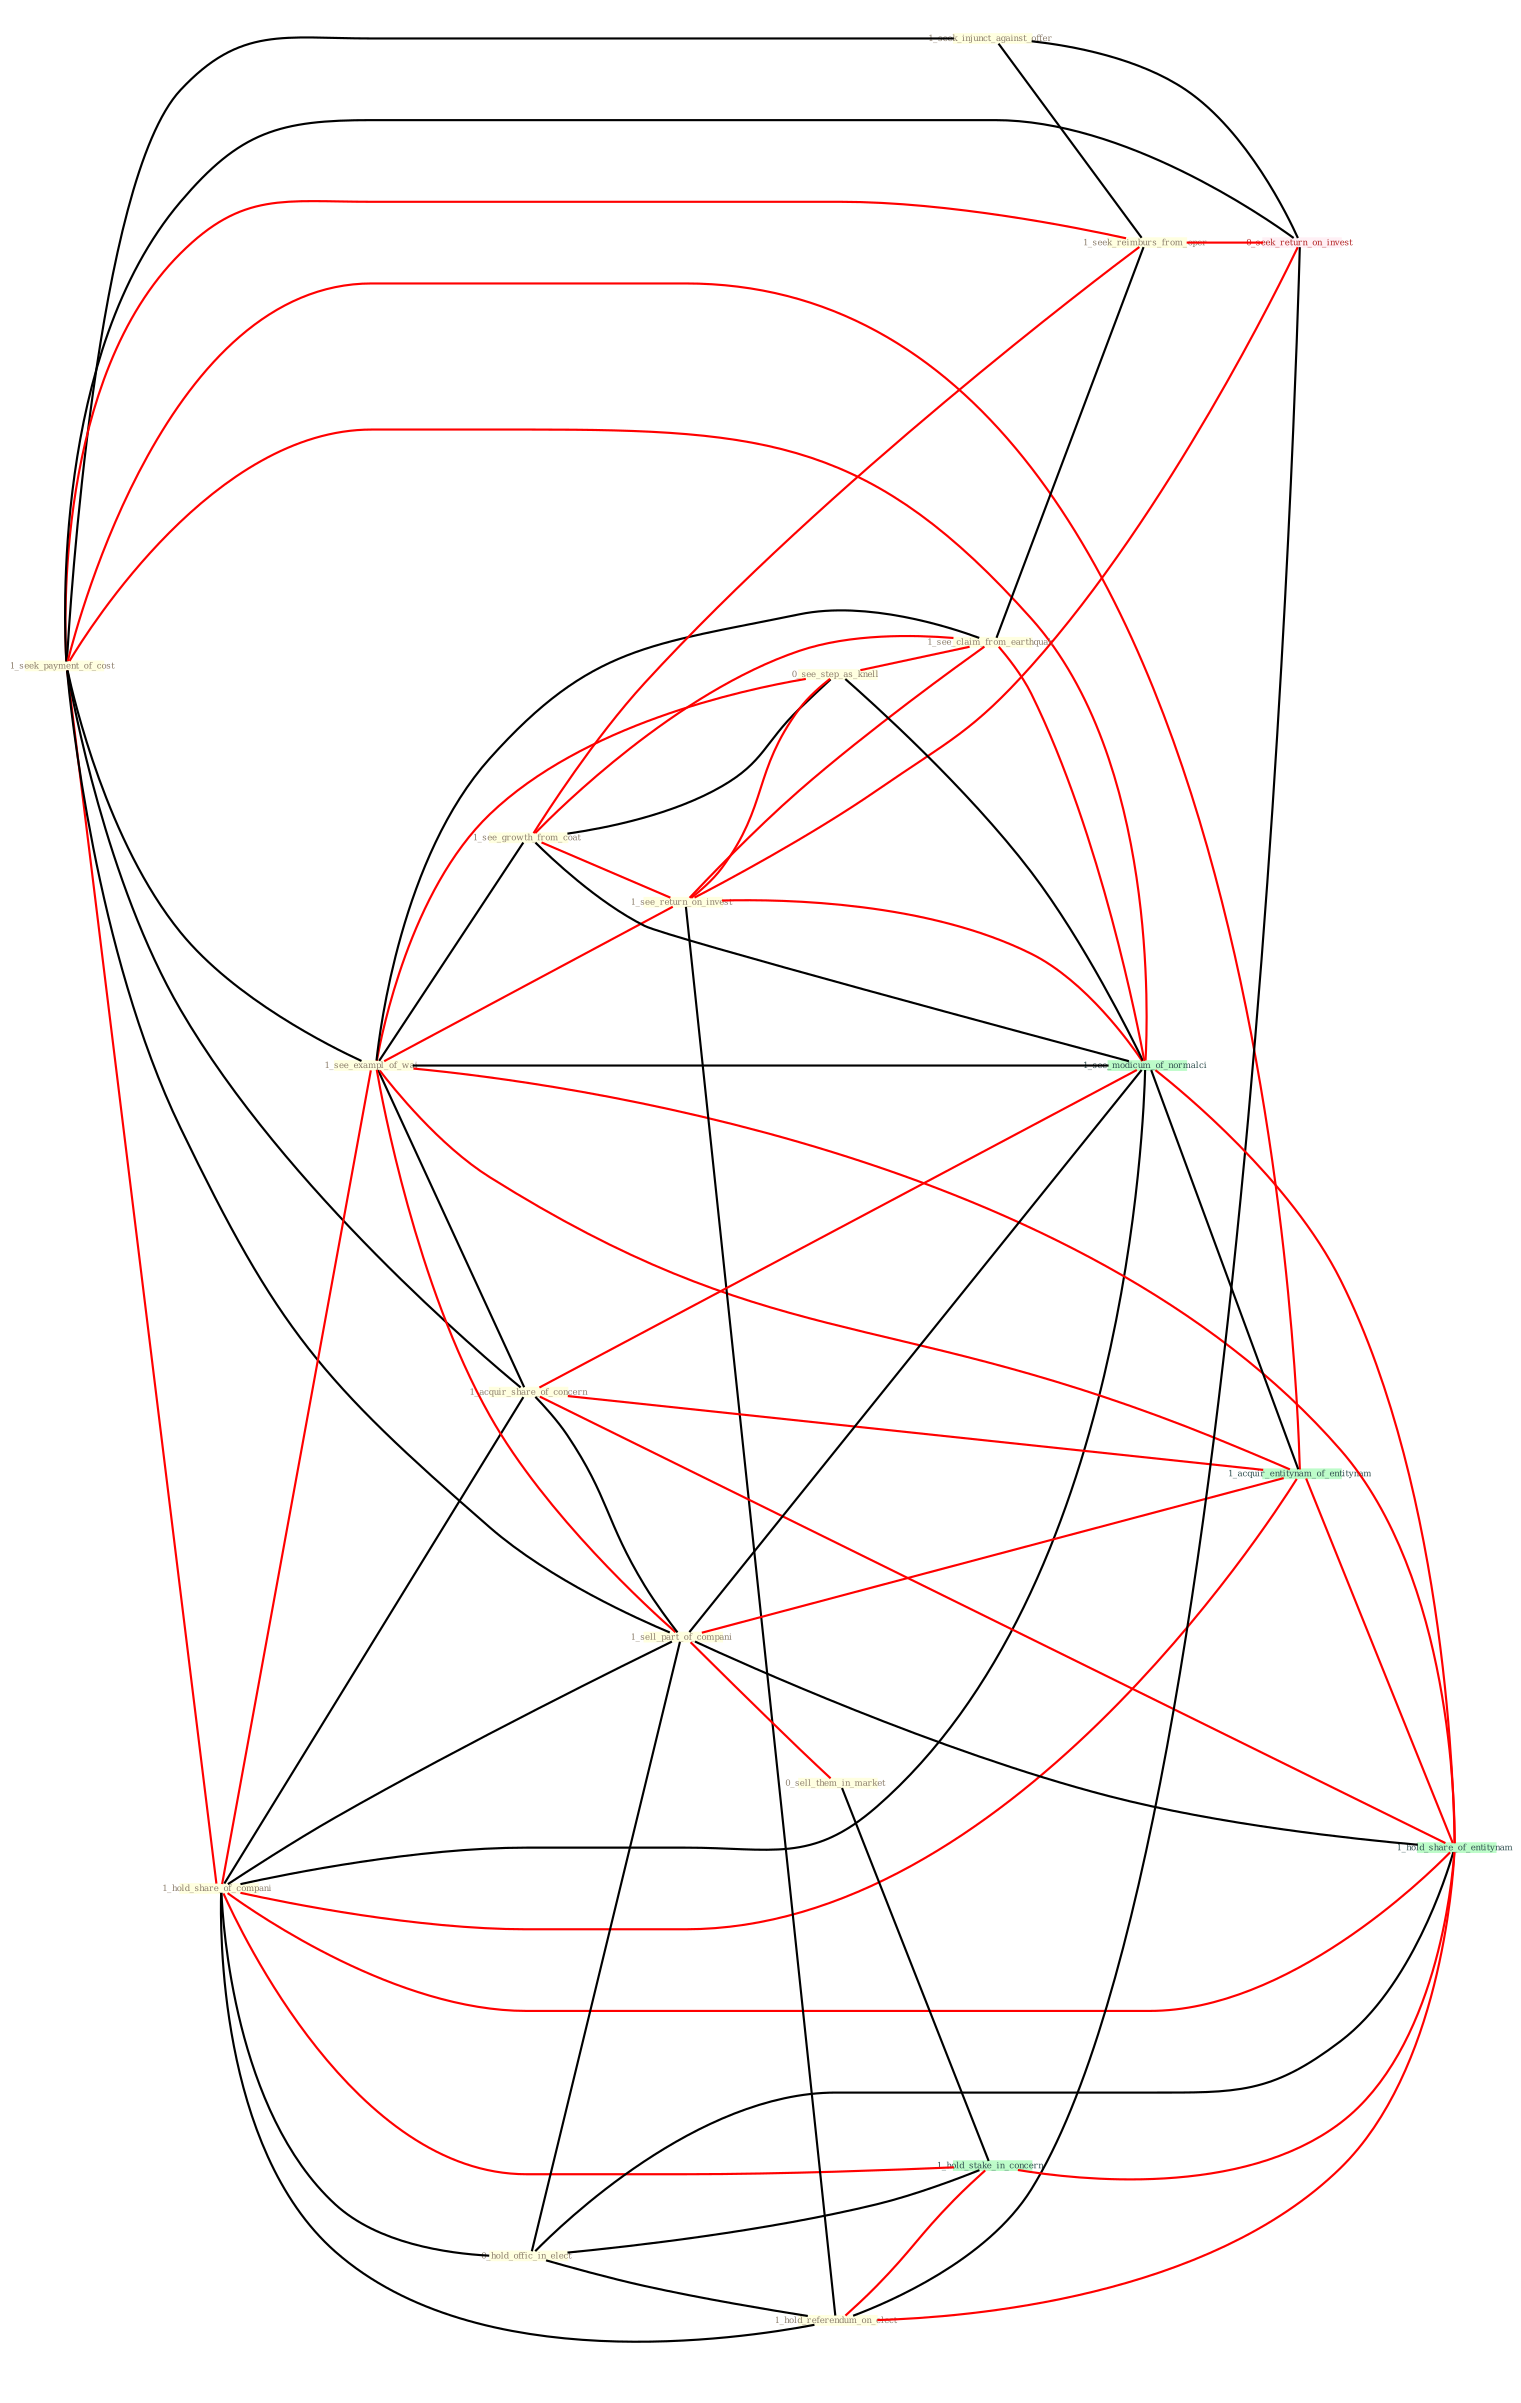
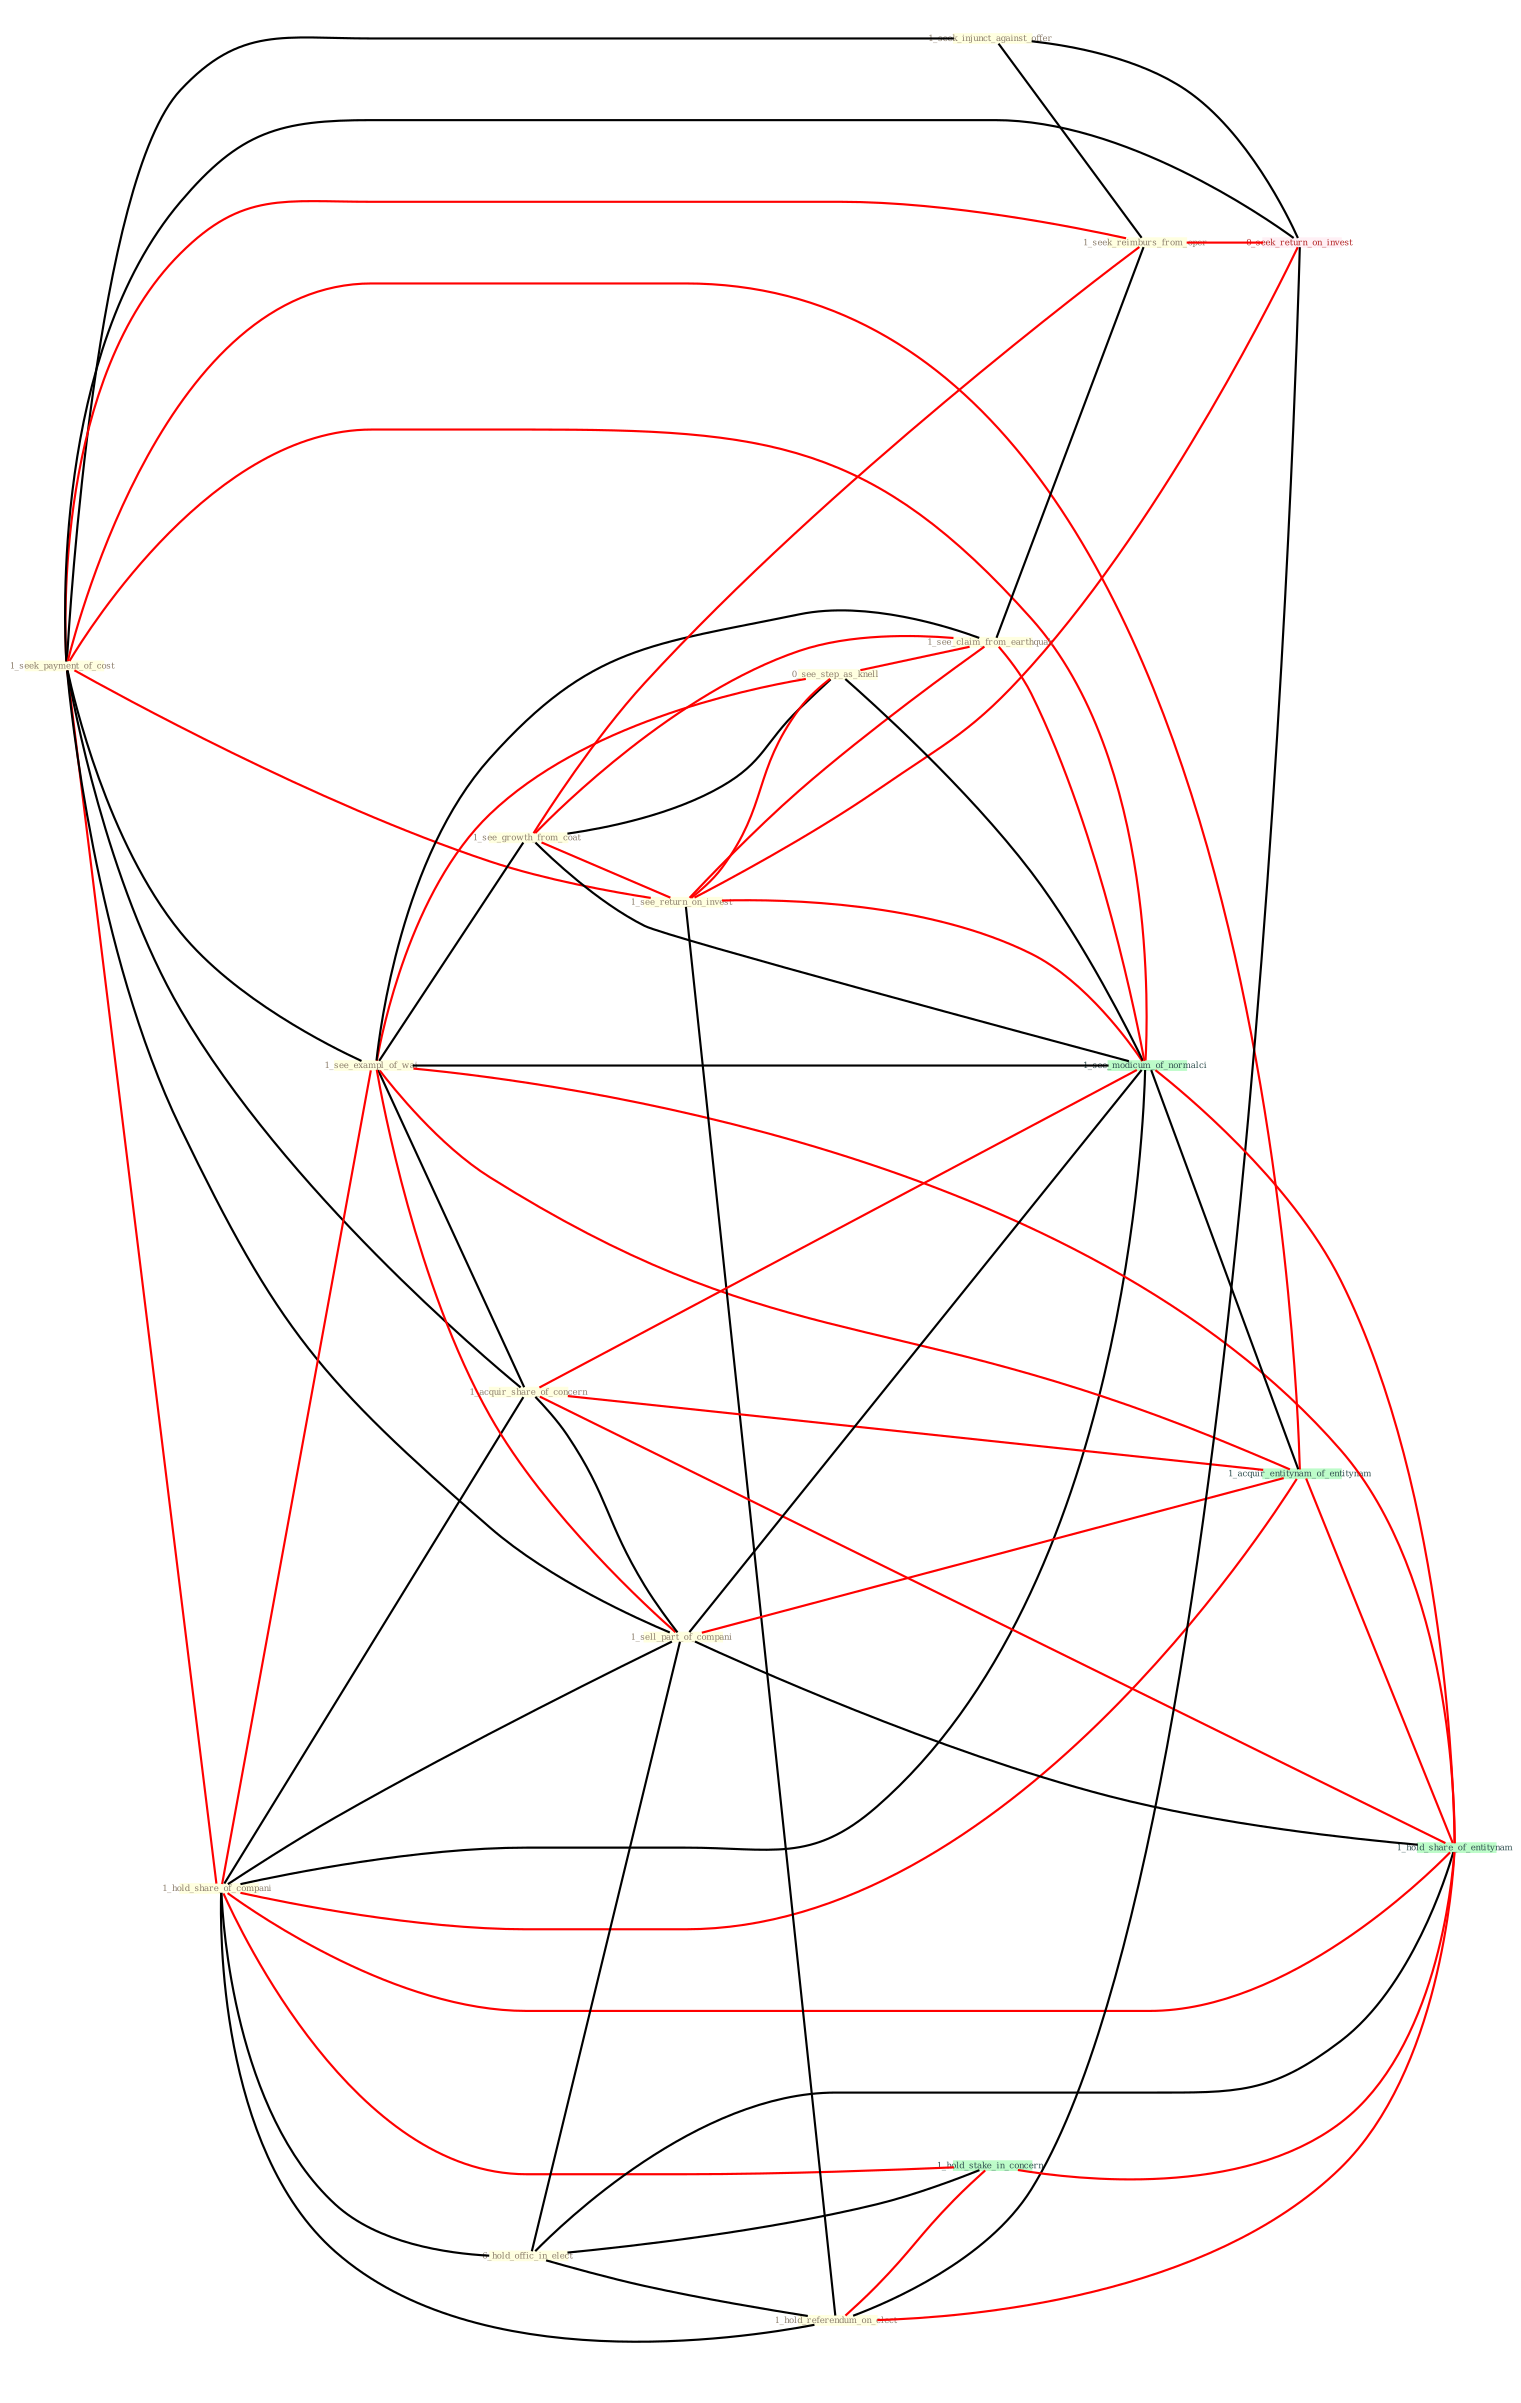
  graph {
    fontname="DejaVu Serif"
    rankdir=LR
    node [color="#ffffe0" fixedsize=true fontcolor="#8b7d6b" fontname="DejaVu Serif" fontsize=4 shape=polygon style=filled]
    edge [color=red fontname="DejaVu Serif" w=1]
    "1_seek_payment_of_cost " [height=.06 width=.5]
    "1_hold_share_of_compani " [height=.06 width=.5]
    "1_see_exampl_of_wai " [height=.06 width=.5]
    "1_see_growth_from_coat " [height=.06 width=.5]
    "1_see_return_on_invest " [height=.06 width=.5]
    "0_see_step_as_knell " [height=.06 width=.5]
    "1_see_claim_from_earthquak " [height=.06 width=.5]
    "1_seek_injunct_against_offer " [height=.06 width=.5]
    n9 [height=.06 label="1_acquir_share_of_concern" width=.5]
-   "0_hold_offic_in_elect " [height=.06 width=.5]
+   "0_hold_offic_in_elect " [height=.06 width=.5 label="6_hold_offic_in_elect"]
    "1_sell_part_of_compani " [height=.06 width=.5]
    "1_hold_referendum_on_elect " [height=.06 width=.5]
    "1_seek_reimburs_from_oper " [height=.06 width=.5]
-   "0_sell_them_in_market " [height=.06 width=.5]
    "0_seek_return_on_invest " [color="#fff0f5" fontcolor="#b22222" height=.06 width=.5]
    "1_see_modicum_of_normalci " [color="#BDFCC9" fontcolor="#2f4f4f" height=.06 width=.5]
    "1_acquir_entitynam_of_entitynam " [color="#BDFCC9" fontcolor="#2f4f4f" height=.06 width=.5]
    "1_hold_share_of_entitynam " [color="#BDFCC9" fontcolor="#2f4f4f" height=.06 width=.5]
    "1_hold_stake_in_concern " [color="#BDFCC9" fontcolor="#2f4f4f" height=.06 width=.5]
    subgraph sub_1 {
      "1_seek_payment_of_cost "
      "1_hold_share_of_compani "
      "1_see_exampl_of_wai "
      "1_see_growth_from_coat "
      "1_see_return_on_invest "
      "0_see_step_as_knell "
      "1_see_claim_from_earthquak "
      "1_seek_injunct_against_offer "
      n9
      "0_hold_offic_in_elect "
      "1_sell_part_of_compani "
      "1_hold_referendum_on_elect "
      "1_seek_reimburs_from_oper "
-     "0_sell_them_in_market "
    }
    subgraph sub_2 {
      "0_seek_return_on_invest "
    }
    "1_seek_payment_of_cost " -- "1_hold_share_of_compani "
    "1_seek_payment_of_cost " -- "1_see_exampl_of_wai " [color=black]
    "1_seek_payment_of_cost " -- "1_seek_injunct_against_offer " [color=black]
    "1_seek_payment_of_cost " -- n9 [color=black]
    "1_seek_payment_of_cost " -- "1_sell_part_of_compani " [color=black]
    "1_seek_payment_of_cost " -- "1_seek_reimburs_from_oper "
    "1_seek_payment_of_cost " -- "0_seek_return_on_invest " [color=black]
    "1_seek_payment_of_cost " -- "1_see_modicum_of_normalci "
    "1_seek_payment_of_cost " -- "1_acquir_entitynam_of_entitynam "
    "1_hold_share_of_compani " -- "1_see_exampl_of_wai "
    "1_hold_share_of_compani " -- n9 [color=black w=2]
    "1_hold_share_of_compani " -- "0_hold_offic_in_elect " [color=black]
    "1_hold_share_of_compani " -- "1_sell_part_of_compani " [color=black w=2]
    "1_hold_share_of_compani " -- "1_hold_referendum_on_elect " [color=black]
    "1_hold_share_of_compani " -- "1_see_modicum_of_normalci " [color=black]
    "1_hold_share_of_compani " -- "1_acquir_entitynam_of_entitynam "
    "1_hold_share_of_compani " -- "1_hold_share_of_entitynam " [w=3]
    "1_hold_share_of_compani " -- "1_hold_stake_in_concern "
    "1_see_exampl_of_wai " -- "1_see_growth_from_coat " [color=black]
-   "1_see_exampl_of_wai " -- "1_see_return_on_invest "
+   "1_seek_payment_of_cost " -- "1_see_return_on_invest "
    "1_see_exampl_of_wai " -- "0_see_step_as_knell "
    "1_see_exampl_of_wai " -- "1_see_claim_from_earthquak " [color=black]
    "1_see_exampl_of_wai " -- n9 [color=black]
    "1_see_exampl_of_wai " -- "1_sell_part_of_compani "
    "1_see_exampl_of_wai " -- "1_see_modicum_of_normalci " [color=black w=2]
    "1_see_exampl_of_wai " -- "1_acquir_entitynam_of_entitynam "
    "1_see_exampl_of_wai " -- "1_hold_share_of_entitynam "
    "1_see_growth_from_coat " -- "1_see_return_on_invest "
    "1_see_growth_from_coat " -- "0_see_step_as_knell " [color=black]
    "1_see_growth_from_coat " -- "1_see_claim_from_earthquak " [w=2]
    "1_see_growth_from_coat " -- "1_seek_reimburs_from_oper "
    "1_see_growth_from_coat " -- "1_see_modicum_of_normalci " [color=black]
    "1_see_return_on_invest " -- "0_see_step_as_knell "
    "1_see_return_on_invest " -- "1_see_claim_from_earthquak "
    "1_see_return_on_invest " -- "1_hold_referendum_on_elect " [color=black]
    "1_see_return_on_invest " -- "0_seek_return_on_invest " [w=3]
    "1_see_return_on_invest " -- "1_see_modicum_of_normalci "
    "0_see_step_as_knell " -- "1_see_claim_from_earthquak "
    "0_see_step_as_knell " -- "1_see_modicum_of_normalci " [color=black]
    "1_see_claim_from_earthquak " -- "1_seek_reimburs_from_oper " [color=black]
    "1_see_claim_from_earthquak " -- "1_see_modicum_of_normalci "
    "1_seek_injunct_against_offer " -- "1_seek_reimburs_from_oper " [color=black]
    "1_seek_injunct_against_offer " -- "0_seek_return_on_invest " [color=black]
    n9 -- "1_sell_part_of_compani " [color=black]
    n9 -- "1_see_modicum_of_normalci "
    n9 -- "1_acquir_entitynam_of_entitynam " [w=3]
    n9 -- "1_hold_share_of_entitynam " [w=3]
    "0_hold_offic_in_elect " -- "1_sell_part_of_compani " [color=black]
    "0_hold_offic_in_elect " -- "1_hold_referendum_on_elect " [color=black w=2]
    "0_hold_offic_in_elect " -- "1_hold_share_of_entitynam " [color=black]
    "0_hold_offic_in_elect " -- "1_hold_stake_in_concern " [color=black w=2]
-   "1_sell_part_of_compani " -- "0_sell_them_in_market "
    "1_sell_part_of_compani " -- "1_see_modicum_of_normalci " [color=black]
    "1_sell_part_of_compani " -- "1_acquir_entitynam_of_entitynam "
    "1_sell_part_of_compani " -- "1_hold_share_of_entitynam " [color=black]
    "1_hold_referendum_on_elect " -- "0_seek_return_on_invest " [color=black]
    "1_hold_referendum_on_elect " -- "1_hold_share_of_entitynam "
    "1_hold_referendum_on_elect " -- "1_hold_stake_in_concern "
    "1_seek_reimburs_from_oper " -- "0_seek_return_on_invest "
-   "0_sell_them_in_market " -- "1_hold_stake_in_concern " [color=black]
    "1_see_modicum_of_normalci " -- "1_acquir_entitynam_of_entitynam " [color=black]
    "1_see_modicum_of_normalci " -- "1_hold_share_of_entitynam "
    "1_acquir_entitynam_of_entitynam " -- "1_hold_share_of_entitynam " [w=2]
    "1_hold_stake_in_concern " -- "1_hold_share_of_entitynam "
  }
